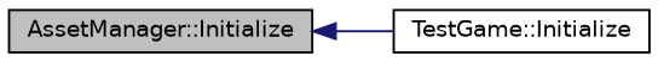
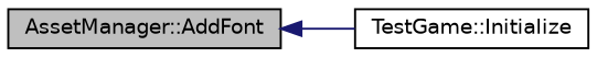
  digraph {
    rankdir=LR
    node [color=black fontname=Helvetica fontsize=10 shape=record style=filled]
-   n1 [fillcolor=grey75 fontcolor=black height=0.2 label="AssetManager::Initialize" width=0.4]
+   n1 [fillcolor=grey75 fontcolor=black height=0.2 label="AssetManager::AddFont" width=0.4]
    n2 [fillcolor=white height=0.2 label="TestGame::Initialize" width=0.4]
    n1 -> n2 [color=midnightblue dir=back fontname=Helvetica fontsize=10 labelfontname=Helvetica labelfontsize=10 style=solid]
  }
